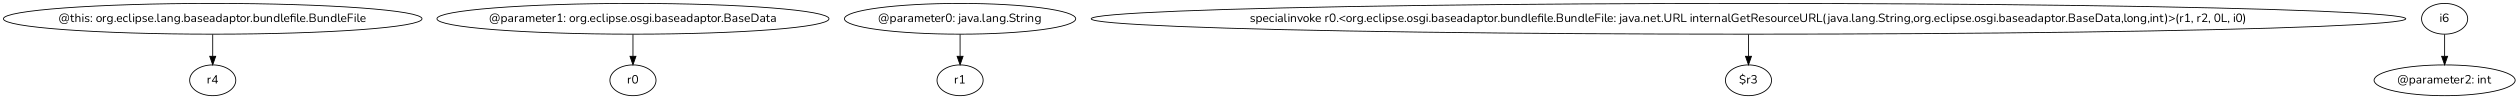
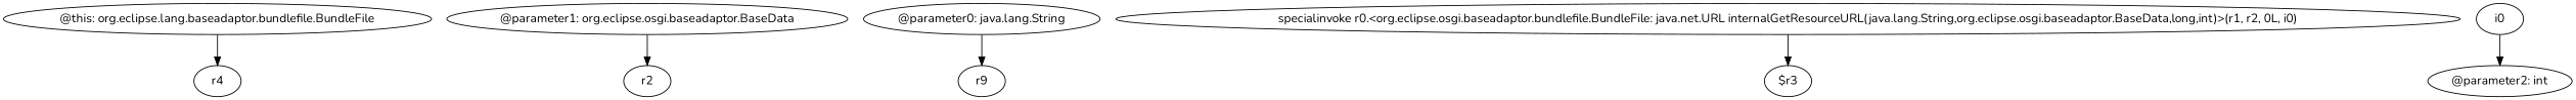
  digraph {
    fontname=Nunito
    node [fontname=Nunito]
    edge [fontname=Nunito]
    n1 [label="@this: org.eclipse.lang.baseadaptor.bundlefile.BundleFile"]
    n2 [label=r4]
    n3 [label="@parameter1: org.eclipse.osgi.baseadaptor.BaseData"]
-   n4 [label=r0]
+   n4 [label=r2]
    n5 [label="@parameter0: java.lang.String"]
-   n6 [label=r1]
+   n6 [label=r9]
    n7 [label="specialinvoke r0.<org.eclipse.osgi.baseadaptor.bundlefile.BundleFile: java.net.URL internalGetResourceURL(java.lang.String,org.eclipse.osgi.baseadaptor.BaseData,long,int)>(r1, r2, 0L, i0)"]
    n8 [label="$r3"]
    n9 [label="@parameter2: int"]
-   n10 [label=i6]
+   n10 [label=i0]
    n1 -> n2
    n3 -> n4
    n5 -> n6
    n7 -> n8
    n10 -> n9
  }
